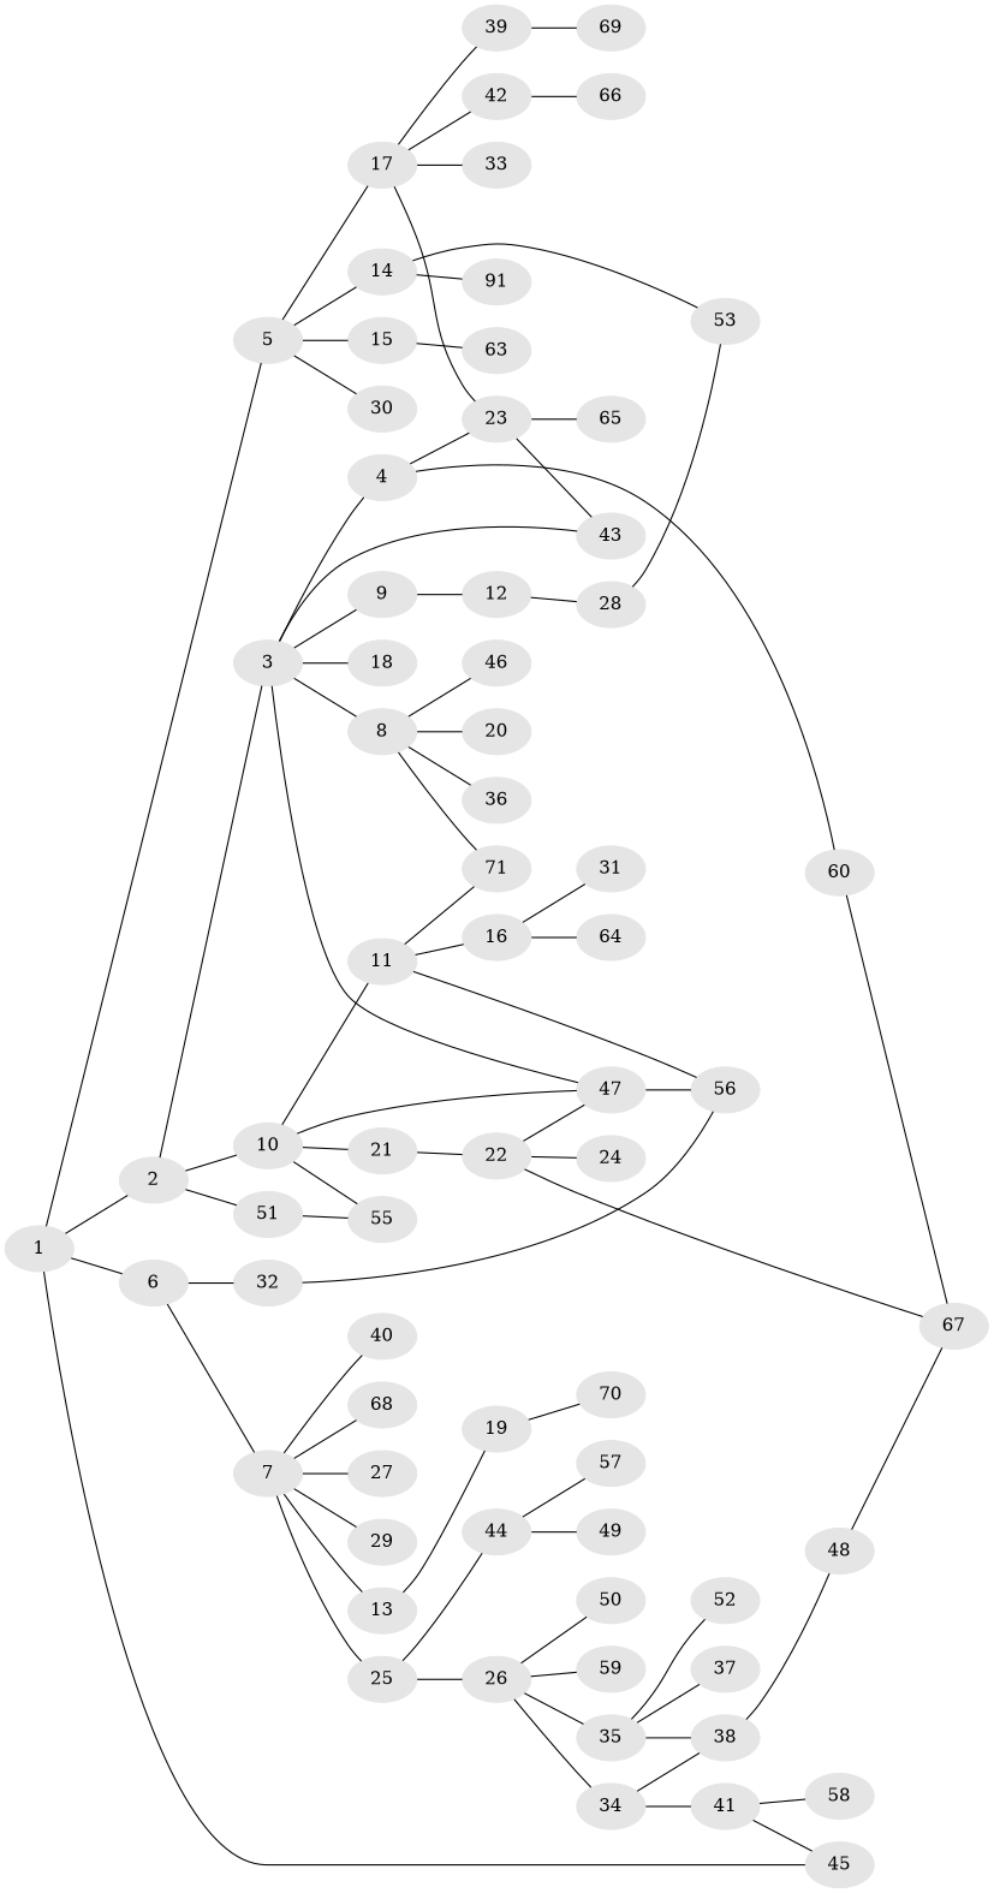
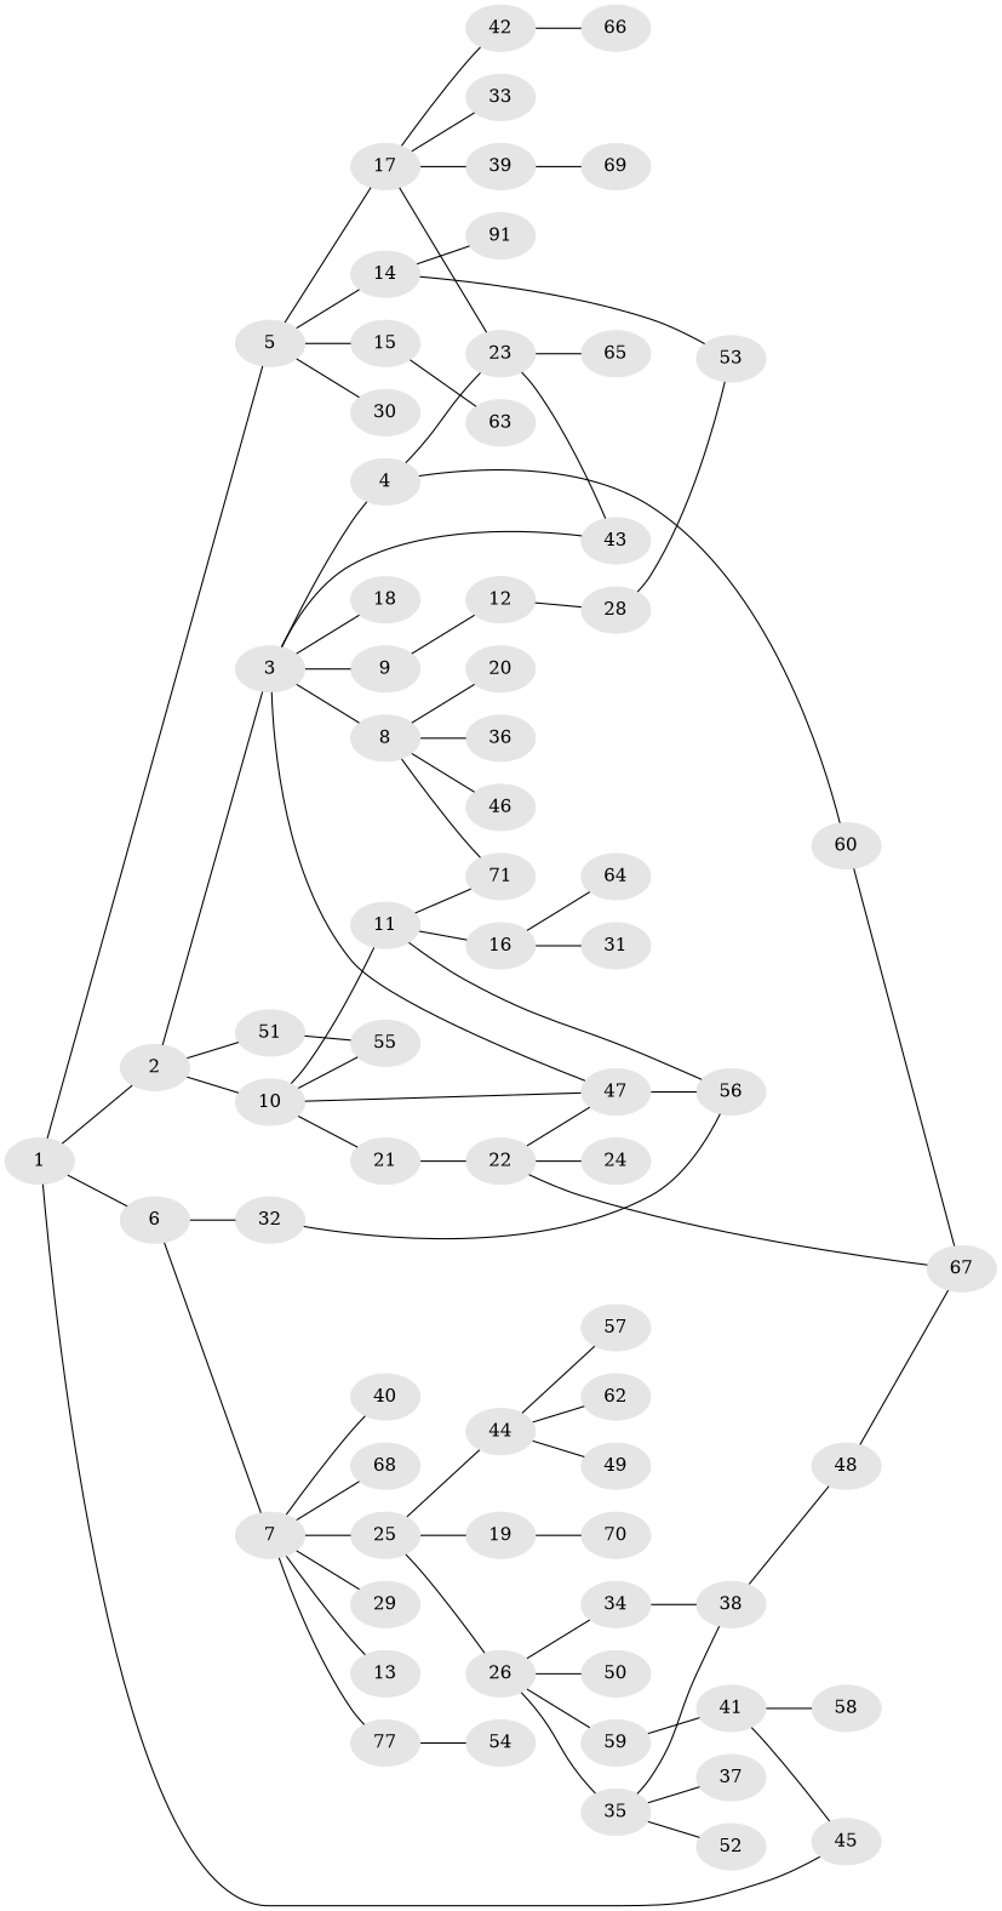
  graph {
    rankdir=LR
    node [color=gray90 style=filled]
    1
    2
    5
    6
    45
    3
    10
    51
    14
    15
    17
    30
    7
    32
    4
    8
    9
    18
    43
    47
    11
    21
    55
    23
    60
    20
    36
    46
    71
    12
    56
    65
    67
    53
    n35 [label=91]
    63
    33
    39
    42
    13
    25
-   27
+   27 [label=77]
    29
    40
    68
    19
    26
    44
+   54
    28
    16
    22
    31
    64
    70
    69
    66
    24
    34
    35
    50
    59
    49
    57
+   62
    38
    41
    37
    52
    48
    58
    1 -- 2
    1 -- 5
    1 -- 6
    1 -- 45
    2 -- 3
    2 -- 10
    2 -- 51
    5 -- 14
    5 -- 15
    5 -- 17
    5 -- 30
    6 -- 7
    6 -- 32
    3 -- 4
    3 -- 8
    3 -- 9
    3 -- 18
    3 -- 43
    3 -- 47
    10 -- 47
    10 -- 11
    10 -- 21
    10 -- 55
    51 -- 55
    14 -- 53
    14 -- n35
    15 -- 63
    17 -- 23
    17 -- 33
    17 -- 39
    17 -- 42
    7 -- 13
    7 -- 25
    7 -- 27
    7 -- 29
    7 -- 40
    7 -- 68
    32 -- 56
    4 -- 23
    4 -- 60
    8 -- 20
    8 -- 36
    8 -- 46
    8 -- 71
    9 -- 12
    47 -- 56
    11 -- 71
    11 -- 56
    11 -- 16
    21 -- 22
    23 -- 43
    23 -- 65
    60 -- 67
    12 -- 28
    39 -- 69
    42 -- 66
-   13 -- 19
+   25 -- 19
    25 -- 26
    25 -- 44
+   27 -- 54
    19 -- 70
    26 -- 34
    26 -- 35
    26 -- 50
    26 -- 59
    44 -- 49
    44 -- 57
+   44 -- 62
    28 -- 53
    16 -- 31
    16 -- 64
    22 -- 47
    22 -- 67
    22 -- 24
    34 -- 38
-   34 -- 41
+   59 -- 41
    35 -- 38
    35 -- 37
    35 -- 52
    38 -- 48
    41 -- 45
    41 -- 58
    48 -- 67
  }
